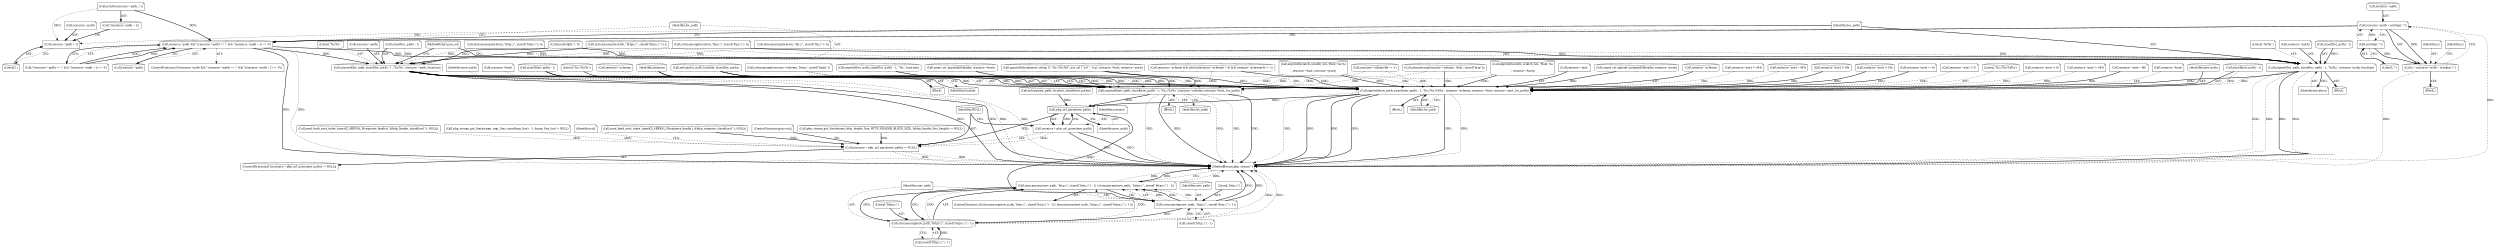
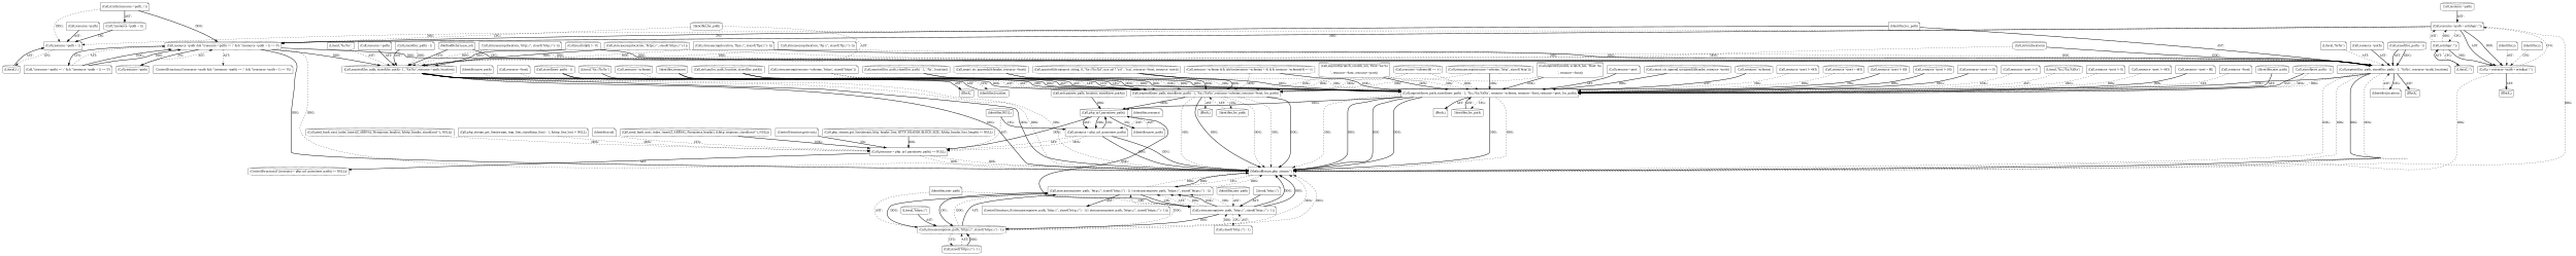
  digraph {
    fontname="PT Serif"
    node [fontname="PT Serif" shape=cylinder]
    edge [fontname="PT Serif" style=bold]
    n1 [label="(Call,resource->path = estrdup(\"/\"))" shape=note]
    n2 [label="(Call,estrdup(\"/\"))" shape=note]
    n3 [label="(Call,s = resource->path = estrdup(\"/\"))"]
    n4 [label="(Call,resource->path && *(resource->path) == '/' && *(resource->path + 1) == '\0')"]
    n5 [label="(Call,resource->path + 1)" shape=note]
    n6 [label="(MethodReturn,php_stream *)" shape=note]
    n7 [label="(Literal,\"/\")"]
    n8 [label="(Block,)"]
    n9 [label="(Call,snprintf(loc_path, sizeof(loc_path) - 1, \"%s%s\", resource->path, location))" shape=note]
    n10 [label="(Call,snprintf(loc_path, sizeof(loc_path) - 1, \"%s/%s\", resource->path, location))"]
    n11 [label="(Call,*(resource->path) == '/' && *(resource->path + 1) == '\0')" shape=note]
    n12 [label="(Call,resource->path)"]
    n13 [label="(ControlStructure,if (resource->path && *(resource->path) == '/' && *(resource->path + 1) == '\0'))" shape=note]
    n14 [label="(Literal,1)"]
    n15 [label="(Call,strncasecmp(new_path, \"http://\", sizeof(\"http://\") - 1) || strncasecmp(new_path, \"https://\", sizeof(\"https://\") - 1))" shape=note]
    n16 [label="(Call,snprintf(new_path, sizeof(new_path) - 1, \"%s://%s:%d%s\", resource->scheme, resource->host, resource->port, loc_path))" shape=note]
    n17 [label="(Call,snprintf(new_path, sizeof(new_path) - 1, \"%s://%s%s\", resource->scheme, resource->host, loc_path))"]
    n18 [label="(Identifier,location)" shape=note]
    n19 [label="(Block,)"]
    n20 [label="(Block,)"]
    n21 [label="(Identifier,location)"]
    n22 [label="(Call,php_url_parse(new_path))"]
    n23 [label="(Block,)" shape=note]
    n24 [label="(Identifier,loc_path)"]
    n25 [label="(Block,)"]
    n26 [label="(Identifier,loc_path)"]
    n27 [label="(Call,(resource = php_url_parse(new_path)) == NULL)" shape=note]
    n28 [label="(Call,resource = php_url_parse(new_path))" shape=note]
    n29 [label="(Call,strncasecmp(new_path, \"http://\", sizeof(\"http://\") - 1))" shape=note]
    n30 [label="(Identifier,new_path)" shape=note]
    n31 [label="(ControlStructure,if ((resource = php_url_parse(new_path)) == NULL))"]
    n32 [label="(Call,strncasecmp(new_path, \"https://\", sizeof(\"https://\") - 1))"]
    n33 [label="(Call,sizeof(\"http://\") - 1)" shape=note]
    n34 [label="(Identifier,NULL)"]
    n35 [label="(ControlStructure,if (strncasecmp(new_path, \"http://\", sizeof(\"http://\") - 1) || strncasecmp(new_path, \"https://\", sizeof(\"https://\") - 1)))" shape=note]
    n36 [label="(Call,sizeof(\"https://\") - 1)"]
    n37 [label="(Call,*(resource->path + 1))"]
    n38 [label="(Call,zend_hash_next_index_insert(Z_ARRVAL_P(response_header), &http_response, sizeof(zval *), NULL))"]
    n39 [label="(Call,resource->scheme)"]
    n40 [label="(Call,resource->scheme[4] == 's')"]
    n41 [label="(Call,resource->port)" shape=note]
    n42 [label="(Call,strncasecmp(resource->scheme, \"http\", sizeof(\"http\")))"]
    n43 [label="(Literal,\"%s%s\")" shape=note]
    n44 [label="(Call,strrchr(resource->path, '/'))" shape=note]
    n45 [label="(Call,smart_str_append_unsigned(&header, resource->port))"]
    n46 [label="(Call,sizeof(loc_path) - 1)" shape=note]
    n47 [label="(Call,resource->path)"]
+   n48 [label="(Call,strlen(location))"]
    n49 [label="(Literal,\"%s://%s%s\")"]
    n50 [label="(Call,resource->scheme)"]
    n51 [label="(Call,resource->port != 443)" shape=note]
    n52 [label="(Call,resource->port = 443)"]
    n53 [label="(Call,resource->path)" shape=note]
    n54 [label="(Call,location[0] != '\0')"]
    n55 [label="(Call,snprintf(scratch, scratch_len, \"Host: %s\r\n\", resource->host))"]
    n56 [label="(Literal,\"%s/%s\")"]
    n57 [label="(Identifier,new_path)"]
    n58 [label="(Call,resource->port != 80)"]
    n59 [label="(Literal,\"https://\")"]
    n60 [label="(ControlStructure,goto out;)" shape=note]
    n61 [label="(Call,resource->port != 80)"]
    n62 [label="(Call,strncasecmp(location, \"ftps://\", sizeof(\"ftps://\")-1))" shape=note]
    n63 [label="(Identifier,new_path)" shape=note]
    n64 [label="(Call,resource->port == 0)" shape=note]
    n65 [label="(Call,sizeof(new_path) - 1)"]
    n66 [label="(Identifier,new_path)" shape=note]
    n67 [label="(Literal,\"http://\")" shape=note]
    n68 [label="(Call,resource->port != 0)" shape=note]
    n69 [label="(Identifier,loc_path)" shape=note]
    n70 [label="(Call,php_stream_get_line(stream, http_header_line, HTTP_HEADER_BLOCK_SIZE, &http_header_line_length) == NULL)"]
    n71 [label="(Literal,\"%s://%s:%d%s\")"]
    n72 [label="(Call,resource->host)" shape=note]
    n73 [label="(Identifier,s)" shape=note]
    n74 [label="(Call,resource->path)" shape=note]
    n75 [label="(Call,strlcpy(new_path, location, sizeof(new_path)))"]
    n76 [label="(Call,resource->port != 0)" shape=note]
    n77 [label="(Call,zend_hash_next_index_insert(Z_ARRVAL_P(response_header), &http_header, sizeof(zval *), NULL))"]
    n78 [label="(Call,resource->path)" shape=note]
    n79 [label="(Call,php_stream_get_line(stream, tmp_line, sizeof(tmp_line) - 1, &tmp_line_len) != NULL)" shape=note]
    n80 [label="(Identifier,resource)"]
    n81 [label="(Identifier,s)" shape=note]
    n82 [label="(Call,sizeof(loc_path) - 1)"]
    n83 [label="(Call,strlcpy(loc_path, location, sizeof(loc_path)))"]
    n84 [label="(Call,strncasecmp(resource->scheme, \"https\", sizeof(\"https\")))" shape=note]
    n85 [label="(Identifier,val)" shape=note]
    n86 [label="(Call,resource->port != 443)" shape=note]
    n87 [label="(Call,snprintf(loc_path, sizeof(loc_path) - 1, \"/%s\", location))"]
    n88 [label="(Call,strncasecmp(location, \"ftp://\", sizeof(\"ftp://\")-1))" shape=note]
    n89 [label="(Call,resource->port = 80)" shape=note]
    n90 [label="(Identifier,loc_path)"]
    n91 [label="(Identifier,resource)" shape=note]
    n92 [label="(Call,strncasecmp(location, \"http://\", sizeof(\"http://\")-1))" shape=note]
    n93 [label="(Call,resource->host)" shape=note]
    n94 [label="(Call,smart_str_appends(&header, resource->host))"]
    n95 [label="(Call,spprintf(&transport_string, 0, \"%s://%s:%d\", use_ssl ? \"ssl\" : \"tcp\", resource->host, resource->port))"]
    n96 [label="(Identifier,new_path)"]
    n97 [label="(Call,sizeof(new_path) - 1)"]
    n98 [label="(Call,resource->scheme && (strlen(resource->scheme) > 4) && resource->scheme[4] == 's')"]
    n99 [label="(Call,strncasecmp(location, \"https://\", sizeof(\"https://\")-1))"]
    n100 [label="(Call,snprintf(scratch, scratch_len, \"Host: %s:%i\r\n\", resource->host, resource->port))"]
    n101 [label="(MethodReturn,use_ssl)"]
    n1 -> n2 [label="CFG: " style=dashed]
    n1 -> n3 [label="AST: "]
    n1 -> n3 [label="DDG: "]
    n1 -> n4 [label="DDG: "]
    n1 -> n5 [label="DDG: " style=dashed]
    n1 -> n6 [label="DDG: " style=dashed]
    n2 -> n1 [label="AST: " style=dashed]
    n2 -> n1 [label="DDG: " style=dashed]
    n2 -> n3 [label="DDG: "]
    n2 -> n7 [label="CFG: " style=dashed]
    n3 -> n1 [label="CFG: " style=dashed]
    n3 -> n6 [label="DDG: " style=dashed]
    n3 -> n8 [label="AST: "]
    n4 -> n6 [label="DDG: " style=dashed]
    n4 -> n6 [label="DDG: "]
    n4 -> n9 [label="DDG: "]
    n4 -> n10 [label="DDG: "]
    n4 -> n11 [label="CFG: "]
    n4 -> n12 [label="CFG: "]
    n4 -> n13 [label="AST: " style=dashed]
    n5 -> n14 [label="CFG: " style=dashed]
    n6 -> n15 [label="CFG: " style=dashed]
    n7 -> n2 [label="AST: "]
    n9 -> n6 [label="DDG: " style=dashed]
    n9 -> n6 [label="DDG: " style=dashed]
    n9 -> n6 [label="DDG: "]
    n9 -> n6 [label="DDG: " style=dashed]
    n9 -> n16 [label="DDG: " style=dashed]
    n9 -> n17 [label="DDG: "]
    n9 -> n18 [label="CFG: "]
    n9 -> n19 [label="AST: "]
    n10 -> n6 [label="DDG: "]
    n10 -> n6 [label="DDG: "]
    n10 -> n6 [label="DDG: " style=dashed]
    n10 -> n6 [label="DDG: " style=dashed]
    n10 -> n16 [label="DDG: "]
    n10 -> n17 [label="DDG: "]
    n10 -> n20 [label="AST: "]
    n10 -> n21 [label="CFG: " style=dashed]
    n11 -> n4 [label="AST: " style=dashed]
    n11 -> n4 [label="DDG: "]
    n11 -> n4 [label="DDG: "]
    n12 -> n4 [label="AST: " style=dashed]
    n14 -> n5 [label="AST: "]
    n15 -> n6 [label="DDG: " style=dashed]
    n15 -> n6 [label="DDG: " style=dashed]
    n15 -> n6 [label="DDG: "]
    n15 -> n29 [label="CFG: "]
    n15 -> n32 [label="CFG: "]
    n15 -> n35 [label="AST: "]
    n16 -> n6 [label="DDG: "]
    n16 -> n6 [label="DDG: " style=dashed]
    n16 -> n6 [label="DDG: " style=dashed]
    n16 -> n6 [label="DDG: "]
    n16 -> n6 [label="DDG: "]
    n16 -> n6 [label="DDG: "]
    n16 -> n22 [label="DDG: "]
    n16 -> n23 [label="AST: "]
    n16 -> n24 [label="CFG: " style=dashed]
    n17 -> n6 [label="DDG: " style=dashed]
    n17 -> n6 [label="DDG: " style=dashed]
    n17 -> n6 [label="DDG: "]
    n17 -> n6 [label="DDG: " style=dashed]
    n17 -> n6 [label="DDG: "]
    n17 -> n22 [label="DDG: "]
    n17 -> n25 [label="AST: " style=dashed]
    n17 -> n26 [label="CFG: " style=dashed]
    n18 -> n9 [label="AST: " style=dashed]
    n21 -> n10 [label="AST: "]
    n22 -> n27 [label="DDG: "]
    n22 -> n28 [label="AST: "]
    n22 -> n28 [label="DDG: "]
    n22 -> n29 [label="DDG: "]
    n22 -> n30 [label="CFG: "]
    n24 -> n16 [label="AST: "]
    n26 -> n17 [label="AST: " style=dashed]
    n27 -> n6 [label="DDG: " style=dashed]
    n27 -> n6 [label="DDG: " style=dashed]
    n27 -> n31 [label="AST: "]
    n28 -> n6 [label="DDG: "]
    n28 -> n6 [label="DDG: "]
    n28 -> n22 [label="CFG: "]
    n28 -> n27 [label="AST: " style=dashed]
    n28 -> n27 [label="DDG: " style=dashed]
    n29 -> n6 [label="DDG: "]
    n29 -> n6 [label="DDG: "]
    n29 -> n15 [label="AST: " style=dashed]
    n29 -> n15 [label="DDG: " style=dashed]
    n29 -> n15 [label="DDG: "]
    n29 -> n15 [label="DDG: " style=dashed]
    n29 -> n32 [label="DDG: "]
    n29 -> n33 [label="CFG: " style=dashed]
    n30 -> n22 [label="AST: " style=dashed]
    n32 -> n6 [label="DDG: " style=dashed]
    n32 -> n6 [label="DDG: " style=dashed]
    n32 -> n15 [label="AST: "]
    n32 -> n15 [label="DDG: " style=dashed]
    n32 -> n15 [label="DDG: " style=dashed]
    n32 -> n15 [label="DDG: "]
    n32 -> n36 [label="CFG: " style=dashed]
    n33 -> n29 [label="AST: " style=dashed]
    n33 -> n29 [label="DDG: " style=dashed]
-   n34 -> n27 [label="AST: "]
+   n34 -> n27 [label="AST: " style=dashed]
    n34 -> n28 [label="CFG: "]
    n36 -> n32 [label="AST: " style=dashed]
    n36 -> n32 [label="DDG: "]
    n37 -> n5 [label="CFG: "]
    n38 -> n27 [label="DDG: "]
    n39 -> n17 [label="AST: " style=dashed]
    n40 -> n16 [label="DDG: " style=dashed]
    n40 -> n17 [label="DDG: " style=dashed]
    n41 -> n16 [label="AST: "]
    n42 -> n16 [label="DDG: "]
    n42 -> n17 [label="DDG: " style=dashed]
    n43 -> n9 [label="AST: " style=dashed]
    n44 -> n4 [label="DDG: "]
    n44 -> n5 [label="DDG: " style=dashed]
    n44 -> n37 [label="AST: "]
    n45 -> n16 [label="DDG: "]
    n46 -> n10 [label="AST: "]
    n46 -> n10 [label="DDG: " style=dashed]
    n47 -> n1 [label="AST: "]
+   n48 -> n9 [label="DDG: "]
+   n48 -> n10 [label="DDG: " style=dashed]
    n49 -> n17 [label="AST: "]
    n50 -> n16 [label="AST: "]
    n51 -> n16 [label="DDG: " style=dashed]
    n52 -> n16 [label="DDG: " style=dashed]
    n53 -> n5 [label="AST: "]
    n54 -> n9 [label="DDG: "]
    n54 -> n10 [label="DDG: "]
    n55 -> n16 [label="DDG: "]
    n55 -> n17 [label="DDG: " style=dashed]
    n56 -> n10 [label="AST: " style=dashed]
    n57 -> n29 [label="AST: " style=dashed]
    n58 -> n16 [label="DDG: "]
    n59 -> n32 [label="AST: "]
    n60 -> n27 [label="CFG: "]
    n61 -> n16 [label="DDG: "]
    n62 -> n9 [label="DDG: "]
    n62 -> n10 [label="DDG: " style=dashed]
    n63 -> n29 [label="CFG: " style=dashed]
    n63 -> n32 [label="AST: " style=dashed]
    n64 -> n16 [label="DDG: "]
    n65 -> n17 [label="AST: "]
    n65 -> n17 [label="DDG: "]
    n66 -> n17 [label="AST: " style=dashed]
    n67 -> n29 [label="AST: "]
    n68 -> n16 [label="DDG: " style=dashed]
    n69 -> n4 [label="CFG: "]
    n69 -> n9 [label="AST: "]
    n70 -> n27 [label="DDG: "]
    n71 -> n16 [label="AST: " style=dashed]
    n72 -> n17 [label="AST: " style=dashed]
    n73 -> n3 [label="AST: " style=dashed]
    n74 -> n9 [label="AST: "]
    n75 -> n22 [label="DDG: "]
    n76 -> n16 [label="DDG: " style=dashed]
    n77 -> n27 [label="DDG: " style=dashed]
    n78 -> n10 [label="AST: "]
    n79 -> n27 [label="DDG: " style=dashed]
    n80 -> n16 [label="CFG: "]
    n80 -> n17 [label="CFG: "]
    n81 -> n3 [label="CFG: " style=dashed]
    n82 -> n9 [label="AST: "]
    n82 -> n9 [label="DDG: "]
    n83 -> n16 [label="DDG: "]
    n83 -> n17 [label="DDG: "]
    n84 -> n16 [label="DDG: " style=dashed]
    n84 -> n17 [label="DDG: " style=dashed]
    n85 -> n27 [label="CFG: " style=dashed]
    n86 -> n16 [label="DDG: " style=dashed]
    n87 -> n16 [label="DDG: "]
    n87 -> n17 [label="DDG: " style=dashed]
    n88 -> n9 [label="DDG: " style=dashed]
    n88 -> n10 [label="DDG: " style=dashed]
    n89 -> n16 [label="DDG: "]
    n90 -> n4 [label="CFG: " style=dashed]
    n90 -> n10 [label="AST: " style=dashed]
    n91 -> n28 [label="AST: " style=dashed]
    n92 -> n9 [label="DDG: " style=dashed]
    n92 -> n10 [label="DDG: " style=dashed]
    n93 -> n16 [label="AST: " style=dashed]
    n94 -> n16 [label="DDG: " style=dashed]
    n94 -> n17 [label="DDG: "]
    n95 -> n16 [label="DDG: "]
    n95 -> n16 [label="DDG: " style=dashed]
    n95 -> n17 [label="DDG: "]
    n96 -> n16 [label="AST: "]
    n97 -> n16 [label="AST: "]
    n97 -> n16 [label="DDG: " style=dashed]
    n98 -> n16 [label="DDG: "]
    n98 -> n17 [label="DDG: " style=dashed]
    n99 -> n9 [label="DDG: " style=dashed]
    n99 -> n10 [label="DDG: "]
    n100 -> n16 [label="DDG: "]
    n100 -> n16 [label="DDG: " style=dashed]
    n100 -> n17 [label="DDG: " style=dashed]
    n101 -> n9 [label="CFG: "]
    n101 -> n10 [label="CFG: "]
  }
